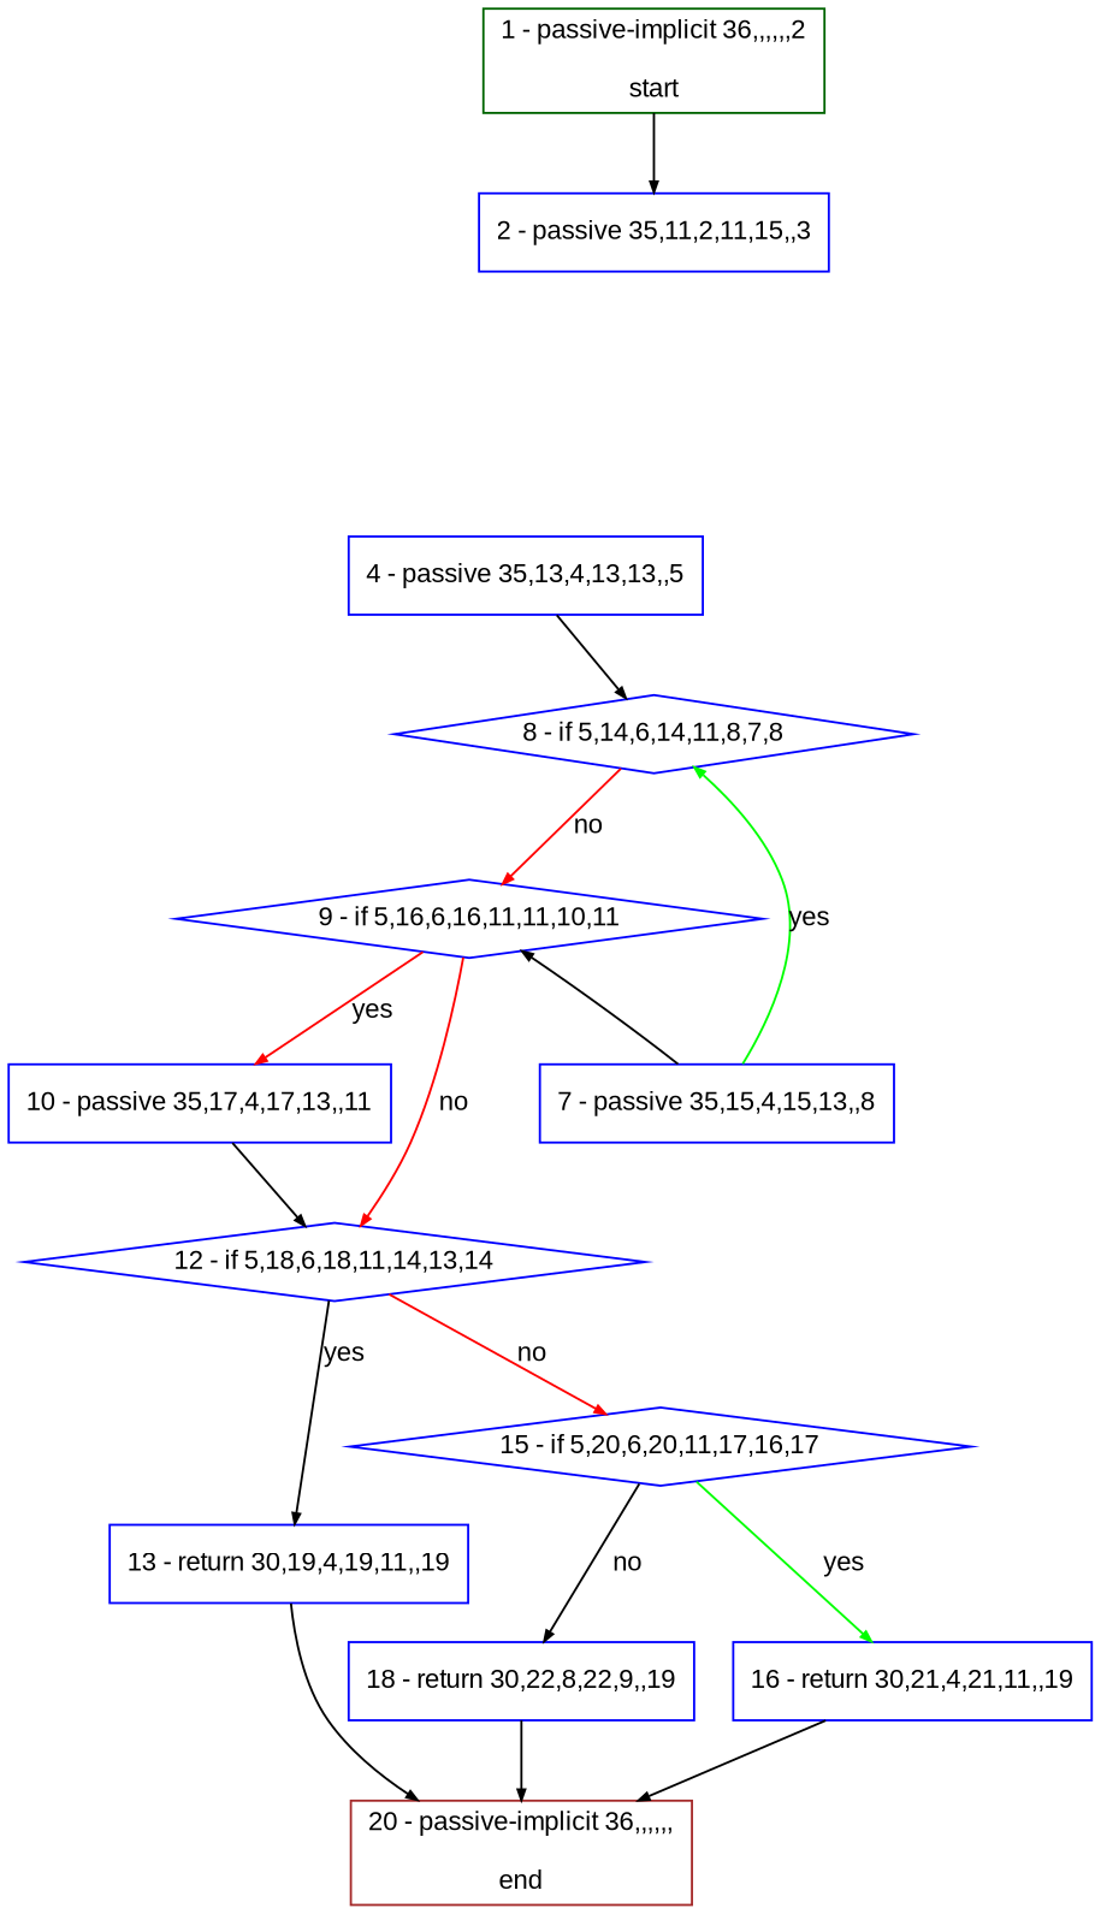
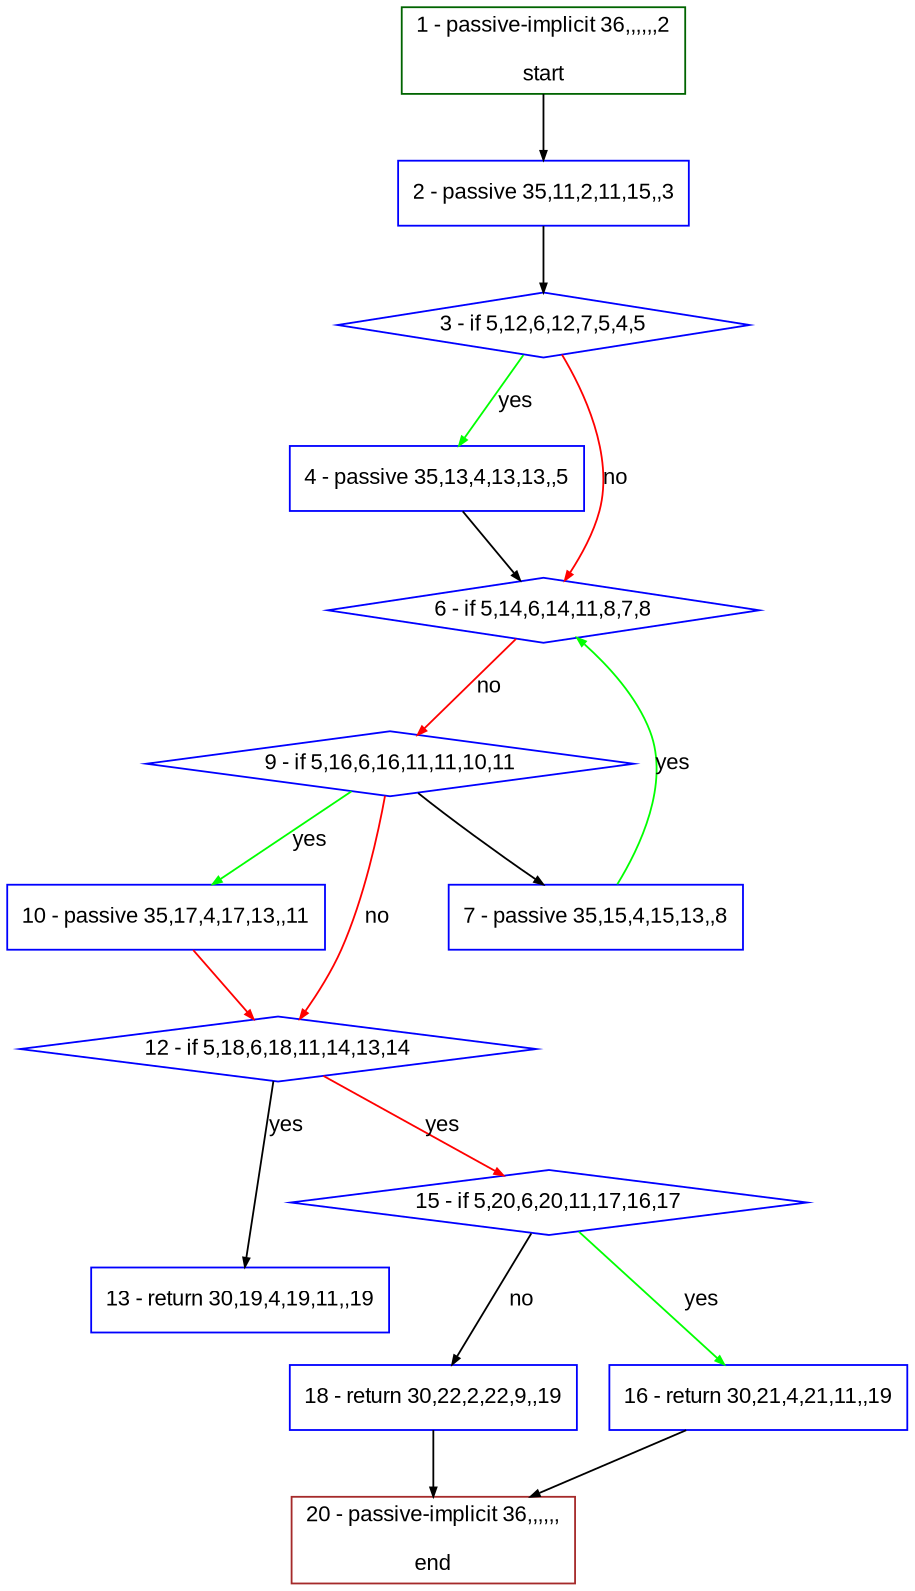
  digraph {
    bgcolor=white
    compound=true
    fillcolor="#FFFFCC"
    fontname=Arial
    fontsize=12
    pack=true
    packmode=clust
    style="rounded,filled"
    node [color="#0000ff" compound=true fillcolor="#ffffff" fixedsize=false fontname=Arial fontsize=12 node_initialized=no shape=box style=filled]
    edge [arrowhead=normal arrowsize=0.5 arrowtail=none color="#000000" compound=true dir=forward fontcolor=black fontname=Arial fontsize=12]
    n1 [label="2 - passive 35,11,2,11,15,,3"]
+   n2 [label="3 - if 5,12,6,12,7,5,4,5" shape=diamond]
    n3 [label="4 - passive 35,13,4,13,13,,5"]
-   n4 [label="8 - if 5,14,6,14,11,8,7,8" shape=diamond]
+   n4 [label="6 - if 5,14,6,14,11,8,7,8" shape=diamond]
    n5 [color="#006400" label="1 - passive-implicit 36,,,,,,2\n\nstart"]
    n6 [label="9 - if 5,16,6,16,11,11,10,11" shape=diamond]
    n7 [label="7 - passive 35,15,4,15,13,,8"]
    n8 [label="10 - passive 35,17,4,17,13,,11"]
    n9 [label="12 - if 5,18,6,18,11,14,13,14" shape=diamond]
    n10 [label="13 - return 30,19,4,19,11,,19"]
    n11 [label="15 - if 5,20,6,20,11,17,16,17" shape=diamond]
    n12 [color="#a52a2a" label="20 - passive-implicit 36,,,,,,\n\nend"]
    n13 [label="16 - return 30,21,4,21,11,,19"]
-   n14 [label="18 - return 30,22,8,22,9,,19"]
+   n14 [label="18 - return 30,22,2,22,9,,19"]
+   n1 -> n2
+   n2 -> n3 [color="#00ff00" label=yes]
+   n2 -> n4 [color="#ff0000" label=no]
    n3 -> n4
    n4 -> n6 [color="#ff0000" label=no]
    n5 -> n1
-   n6 -> n8 [color="#ff0000" label=yes]
+   n6 -> n8 [color="#00ff00" label=yes]
    n6 -> n9 [color="#ff0000" label=no]
    n7 -> n4 [color="#00ff00" label=yes]
-   n7 -> n6
-   n8 -> n9
+   n6 -> n7
+   n8 -> n9 [color="#ff0000"]
    n9 -> n10 [label=yes]
-   n9 -> n11 [color="#ff0000" label=no]
-   n10 -> n12
+   n9 -> n11 [color="#ff0000" label=yes]
    n11 -> n13 [color="#00ff00" label=yes]
    n11 -> n14 [label=no]
    n13 -> n12
    n14 -> n12
  }
